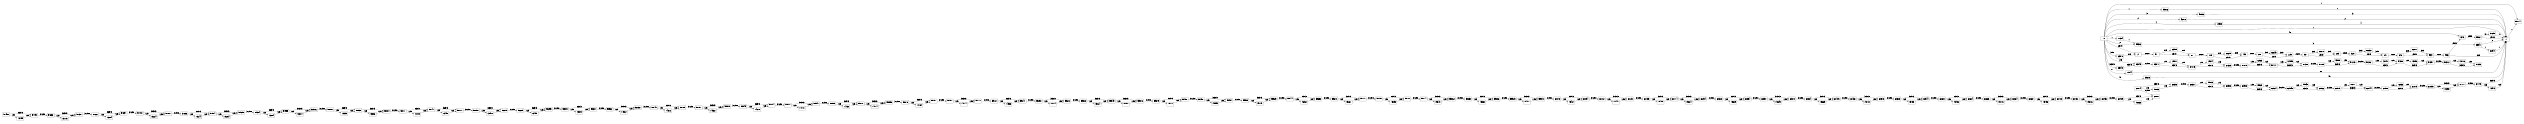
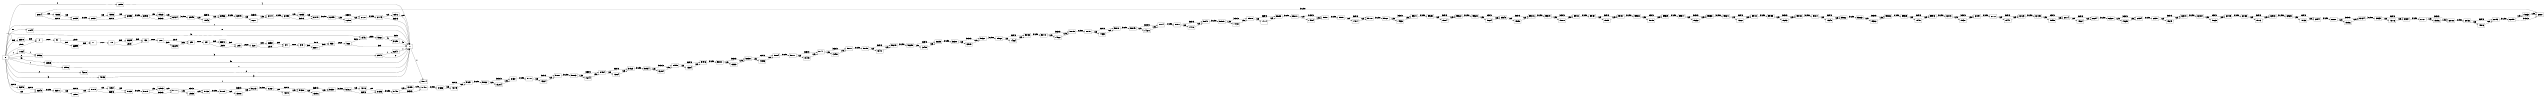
  digraph {
    rankdir=LR
    node [shape=rectangle]
    2
    51
    81
    66599
    109
    136
    66625
    208
    229
    66645
    257
    285
    66672
    320
    341
    66692
    348
    533
    66877
    566
    1
    1346
    55174
    5982
    31250
    17944
    23925
    29906
    35936
    35941
    82947
    43212
    49193
    56948
    56949
    56971
    57015
    72901
    57039
    72924
    57075
    57117
    72965
    57138
    72985
    57189
    57213
    73008
    57267
    57300
    73040
    57357
    73096
    57372
    57393
    73116
    57450
    57490
    73155
    57636
    57657
    73175
    57667
    57697
    73204
    57780
    57801
    73224
    57883
    57904
    73244
    57925
    73264
    57934
    57955
    73284
    57976
    73304
    58000
    58030
    73333
    58084
    73386
    58111
    58141
    73415
    58177
    73450
    58198
    58219
    73470
    58225
    58255
    73499
    58300
    58321
    73519
    58562
    58738
    74564
    58740
    58789
    74612
    58797
    58818
    74632
    58845
    58884
    74670
    58900
    58941
    74710
    58989
    59010
    74730
    59055
    74774
    59070
    59091
    74794
    59097
    59118
    74814
    59121
    59241
    74933
    59250
    59322
    75004
    59328
    59349
    75024
    59376
    75050
    59379
    59400
    75070
    59457
    59487
    75099
    59508
    59529
    75119
    59544
    59658
    75232
    59670
    59700
    75261
    59755
    59788
    75293
    59814
    59862
    75340
    59865
    59886
    75360
    59925
    59973
    75407
    60073
    60094
    75427
    60102
    60123
    75447
    60135
    60174
    75485
    60294
    75604
    60328
    60354
    75629
    60357
    60378
    75649
    60384
    60405
    75669
    60468
    60513
    75713
    60523
    60544
    75733
    60600
    60624
    75756
    60663
    60684
    75776
    60687
    60708
    75796
    60732
    60753
    75816
    60759
    60807
    75863
    60814
    60835
    75883
    60837
    60858
    75903
    60903
    60924
    75923
    60945
    60966
    75943
    60975
    61044
    76011
    61058
    61079
    76033
    61095
    61121
    76058
    61143
    76972
    66570
    72858
    77034
    0
    2 -> 51 [label=2828]
    51 -> 81 [label=2519]
    51 -> 66599 [label=309]
    81 -> 109 [label=2828]
    66599 -> 81 [label=309]
    109 -> 136 [label=2519]
    109 -> 66625 [label=309]
    136 -> 208 [label=2828]
    66625 -> 136 [label=309]
    208 -> 229 [label=2519]
    208 -> 66645 [label=309]
    229 -> 257 [label=2828]
    66645 -> 229 [label=309]
    257 -> 285 [label=2519]
    257 -> 66672 [label=309]
    285 -> 320 [label=2828]
    66672 -> 285 [label=309]
    320 -> 341 [label=2519]
    320 -> 66692 [label=309]
    341 -> 348 [label=2828]
    66692 -> 341 [label=309]
    348 -> 533 [label=2519]
    348 -> 66877 [label=309]
    533 -> 566 [label=2828]
    66877 -> 533 [label=309]
    566 -> 1 [label=309]
    566 -> 1346 [label=2519]
    1 -> 55174 [label=1]
    1346 -> 5982 [label=2559]
    5982 -> 1 [label=2519]
    5982 -> 31250 [label=40]
    31250 -> 1 [label=40]
    17944 -> 1 [label=81]
    23925 -> 1 [label=49]
    29906 -> 1 [label=1]
    35936 -> 35941 [label=3]
    35941 -> 1 [label=2]
    35941 -> 82947 [label=1]
    82947 -> 1 [label=1]
    43212 -> 1 [label=2]
    49193 -> 1 [label=3]
    56948 -> 56949 [label=36573]
    56949 -> 56971 [label=37298]
    56971 -> 57015 [label=36573]
    56971 -> 72901 [label=725]
    57015 -> 57039 [label=36573]
    57015 -> 72924 [label=725]
    72901 -> 57015 [label=725]
    57039 -> 57075 [label=37298]
    72924 -> 57039 [label=725]
    57075 -> 57117 [label=36573]
    57075 -> 72965 [label=725]
    57117 -> 57138 [label=36573]
    57117 -> 72985 [label=725]
    72965 -> 57117 [label=725]
    57138 -> 57189 [label=37298]
    72985 -> 57138 [label=725]
    57189 -> 57213 [label=36573]
    57189 -> 73008 [label=725]
    57213 -> 57267 [label=37298]
    73008 -> 57213 [label=725]
    57267 -> 57300 [label=36573]
    57267 -> 73040 [label=725]
    57300 -> 57357 [label=36573]
    57300 -> 73096 [label=725]
    73040 -> 57300 [label=725]
    57357 -> 57372 [label=37298]
    73096 -> 57357 [label=725]
    57372 -> 57393 [label=36573]
    57372 -> 73116 [label=725]
+   57393 -> 57450 [label=37298]
    73116 -> 57393 [label=725]
    57450 -> 57490 [label=36573]
    57450 -> 73155 [label=725]
    57490 -> 57636 [label=37298]
    73155 -> 57490 [label=725]
    57636 -> 57657 [label=36573]
    57636 -> 73175 [label=725]
    57657 -> 57667 [label=37298]
    73175 -> 57657 [label=725]
    57667 -> 57697 [label=36573]
    57667 -> 73204 [label=725]
    57697 -> 57780 [label=37298]
    73204 -> 57697 [label=725]
    57780 -> 57801 [label=36573]
    57780 -> 73224 [label=725]
    57801 -> 57883 [label=37298]
    73224 -> 57801 [label=725]
    57883 -> 57904 [label=36573]
    57883 -> 73244 [label=725]
    57904 -> 57925 [label=36573]
    57904 -> 73264 [label=725]
    73244 -> 57904 [label=725]
    57925 -> 57934 [label=37298]
    73264 -> 57925 [label=725]
    57934 -> 57955 [label=36573]
    57934 -> 73284 [label=725]
    57955 -> 57976 [label=36573]
    57955 -> 73304 [label=725]
    73284 -> 57955 [label=725]
    57976 -> 58000 [label=37298]
    73304 -> 57976 [label=725]
    58000 -> 58030 [label=36573]
    58000 -> 73333 [label=725]
    58030 -> 58084 [label=36573]
    58030 -> 73386 [label=725]
    73333 -> 58030 [label=725]
    58084 -> 58111 [label=37298]
    73386 -> 58084 [label=725]
    58111 -> 58141 [label=36573]
    58111 -> 73415 [label=725]
    58141 -> 58177 [label=36573]
    58141 -> 73450 [label=725]
    73415 -> 58141 [label=725]
    58177 -> 58198 [label=37298]
    73450 -> 58177 [label=725]
    58198 -> 58219 [label=36573]
    58198 -> 73470 [label=725]
    58219 -> 58225 [label=37298]
    73470 -> 58219 [label=725]
    58225 -> 58255 [label=36573]
    58225 -> 73499 [label=725]
    58255 -> 58300 [label=37298]
    73499 -> 58255 [label=725]
    58300 -> 58321 [label=36573]
    58300 -> 73519 [label=725]
    58321 -> 58562 [label=37298]
    73519 -> 58321 [label=725]
    58562 -> 58738 [label=36573]
    58562 -> 74564 [label=725]
    58738 -> 58740 [label=37298]
    74564 -> 58738 [label=725]
    58740 -> 58789 [label=36573]
    58740 -> 74612 [label=725]
    58789 -> 58797 [label=37298]
    74612 -> 58789 [label=725]
    58797 -> 58818 [label=36573]
    58797 -> 74632 [label=725]
    58818 -> 58845 [label=37298]
    74632 -> 58818 [label=725]
    58845 -> 58884 [label=36573]
    58845 -> 74670 [label=725]
    58884 -> 58900 [label=37298]
    74670 -> 58884 [label=725]
    58900 -> 58941 [label=36573]
    58900 -> 74710 [label=725]
    58941 -> 58989 [label=37298]
    74710 -> 58941 [label=725]
    58989 -> 59010 [label=36573]
    58989 -> 74730 [label=725]
    59010 -> 59055 [label=36573]
    59010 -> 74774 [label=725]
    74730 -> 59010 [label=725]
    59055 -> 59070 [label=37298]
    74774 -> 59055 [label=725]
    59070 -> 59091 [label=36573]
    59070 -> 74794 [label=725]
    59091 -> 59097 [label=37298]
    74794 -> 59091 [label=725]
    59097 -> 59118 [label=36573]
    59097 -> 74814 [label=725]
    59118 -> 59121 [label=37298]
    74814 -> 59118 [label=725]
    59121 -> 59241 [label=36573]
    59121 -> 74933 [label=725]
    59241 -> 59250 [label=37298]
    74933 -> 59241 [label=725]
    59250 -> 59322 [label=36573]
    59250 -> 75004 [label=725]
    59322 -> 59328 [label=37298]
    75004 -> 59322 [label=725]
    59328 -> 59349 [label=36573]
    59328 -> 75024 [label=725]
    59349 -> 59376 [label=36573]
    59349 -> 75050 [label=725]
    75024 -> 59349 [label=725]
    59376 -> 59379 [label=37298]
    75050 -> 59376 [label=725]
    59379 -> 59400 [label=36573]
    59379 -> 75070 [label=725]
    59400 -> 59457 [label=37298]
    75070 -> 59400 [label=725]
    59457 -> 59487 [label=36573]
    59457 -> 75099 [label=725]
    59487 -> 59508 [label=37298]
    75099 -> 59487 [label=725]
    59508 -> 59529 [label=36573]
    59508 -> 75119 [label=725]
    59529 -> 59544 [label=37298]
    75119 -> 59529 [label=725]
    59544 -> 59658 [label=36573]
    59544 -> 75232 [label=725]
    59658 -> 59670 [label=37298]
    75232 -> 59658 [label=725]
    59670 -> 59700 [label=36573]
    59670 -> 75261 [label=725]
    59700 -> 59755 [label=37298]
    75261 -> 59700 [label=725]
    59755 -> 59788 [label=36573]
    59755 -> 75293 [label=725]
    59788 -> 59814 [label=37298]
    75293 -> 59788 [label=725]
    59814 -> 59862 [label=36573]
    59814 -> 75340 [label=725]
    59862 -> 59865 [label=37298]
    75340 -> 59862 [label=725]
    59865 -> 59886 [label=36573]
    59865 -> 75360 [label=725]
    59886 -> 59925 [label=37298]
    75360 -> 59886 [label=725]
    59925 -> 59973 [label=36573]
    59925 -> 75407 [label=725]
    59973 -> 60073 [label=37298]
    75407 -> 59973 [label=725]
    60073 -> 60094 [label=36573]
    60073 -> 75427 [label=725]
    60094 -> 60102 [label=37298]
    75427 -> 60094 [label=725]
    60102 -> 60123 [label=36573]
    60102 -> 75447 [label=725]
    60123 -> 60135 [label=37298]
    75447 -> 60123 [label=725]
    60135 -> 60174 [label=36573]
    60135 -> 75485 [label=725]
    60174 -> 60294 [label=36573]
    60174 -> 75604 [label=725]
    75485 -> 60174 [label=725]
    60294 -> 60328 [label=37298]
    75604 -> 60294 [label=725]
    60328 -> 60354 [label=36573]
    60328 -> 75629 [label=725]
    60354 -> 60357 [label=37298]
    75629 -> 60354 [label=725]
    60357 -> 60378 [label=36573]
    60357 -> 75649 [label=725]
    60378 -> 60384 [label=37298]
    75649 -> 60378 [label=725]
    60384 -> 60405 [label=36573]
    60384 -> 75669 [label=725]
    60405 -> 60468 [label=37298]
    75669 -> 60405 [label=725]
    60468 -> 60513 [label=36573]
    60468 -> 75713 [label=725]
    60513 -> 60523 [label=37298]
    75713 -> 60513 [label=725]
    60523 -> 60544 [label=36573]
    60523 -> 75733 [label=725]
    60544 -> 60600 [label=37298]
    75733 -> 60544 [label=725]
    60600 -> 60624 [label=36573]
    60600 -> 75756 [label=725]
    60624 -> 60663 [label=37298]
    75756 -> 60624 [label=725]
    60663 -> 60684 [label=36573]
    60663 -> 75776 [label=725]
    60684 -> 60687 [label=37298]
    75776 -> 60684 [label=725]
    60687 -> 60708 [label=36573]
    60687 -> 75796 [label=725]
    60708 -> 60732 [label=37298]
    75796 -> 60708 [label=725]
    60732 -> 60753 [label=36573]
    60732 -> 75816 [label=725]
    60753 -> 60759 [label=37298]
    75816 -> 60753 [label=725]
    60759 -> 60807 [label=36573]
    60759 -> 75863 [label=725]
    75863 -> 60807 [label=725]
    60814 -> 60807 [label=37298]
    60814 -> 60835 [label=36573]
    60814 -> 75883 [label=725]
    60835 -> 60837 [label=37298]
    75883 -> 60835 [label=725]
    60837 -> 60858 [label=36573]
    60837 -> 75903 [label=725]
    60858 -> 60903 [label=37298]
    75903 -> 60858 [label=725]
    60903 -> 60924 [label=36573]
    60903 -> 75923 [label=725]
    60924 -> 60945 [label=37298]
    75923 -> 60924 [label=725]
    60945 -> 60966 [label=36573]
    60945 -> 75943 [label=725]
    60966 -> 60975 [label=37298]
    75943 -> 60966 [label=725]
    60975 -> 61044 [label=36573]
    60975 -> 76011 [label=725]
    61044 -> 61058 [label=37298]
    76011 -> 61044 [label=725]
    61058 -> 61079 [label=36573]
    61058 -> 76033 [label=725]
    61079 -> 61095 [label=37298]
    76033 -> 61079 [label=725]
    61095 -> 61121 [label=36573]
    61095 -> 76058 [label=725]
    61121 -> 61143 [label=37298]
    76058 -> 61121 [label=725]
    61143 -> 1 [label=36573]
    61143 -> 76972 [label=725]
    76972 -> 1 [label=725]
    66570 -> 2 [label=309]
    72858 -> 1 [label=4]
    77034 -> 35936 [label=1]
    0 -> 2 [label=2519]
    0 -> 1 [label=1]
    0 -> 1346 [label=40]
    0 -> 55174 [label=1]
    0 -> 17944 [label=81]
    0 -> 23925 [label=49]
    0 -> 29906 [label=1]
    0 -> 35936 [label=2]
    0 -> 43212 [label=2]
    0 -> 49193 [label=3]
    0 -> 56948 [label=36573]
    0 -> 56949 [label=725]
    0 -> 66570 [label=309]
    0 -> 72858 [label=4]
    0 -> 77034 [label=1]
  }
